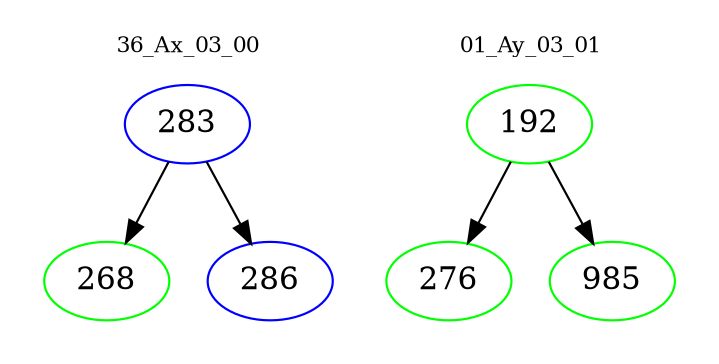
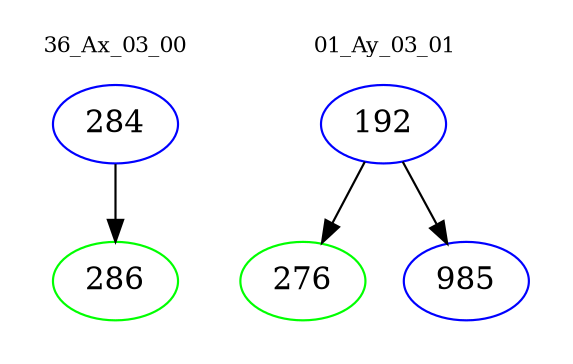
  digraph {
    node [color=blue]
    edge [color=black]
-   n1 [label=283]
-   n2 [color=green label=268]
-   n3 [label=286]
-   n4 [color=green label=192]
+   n1 [label=284]
+   n3 [color=green label=286]
+   n4 [label=192]
    n5 [color=green label=276]
-   n6 [color=green label=985]
+   n6 [label=985]
    subgraph cluster_1 {
      color=white
      fontsize=10
      label="36_Ax_03_00"
      n1
-     n2
      n3
    }
    subgraph cluster_2 {
      color=white
      fontsize=10
      label="01_Ay_03_01"
      n4
      n5
      n6
    }
-   n1 -> n2
    n1 -> n3
    n4 -> n5
    n4 -> n6
  }
